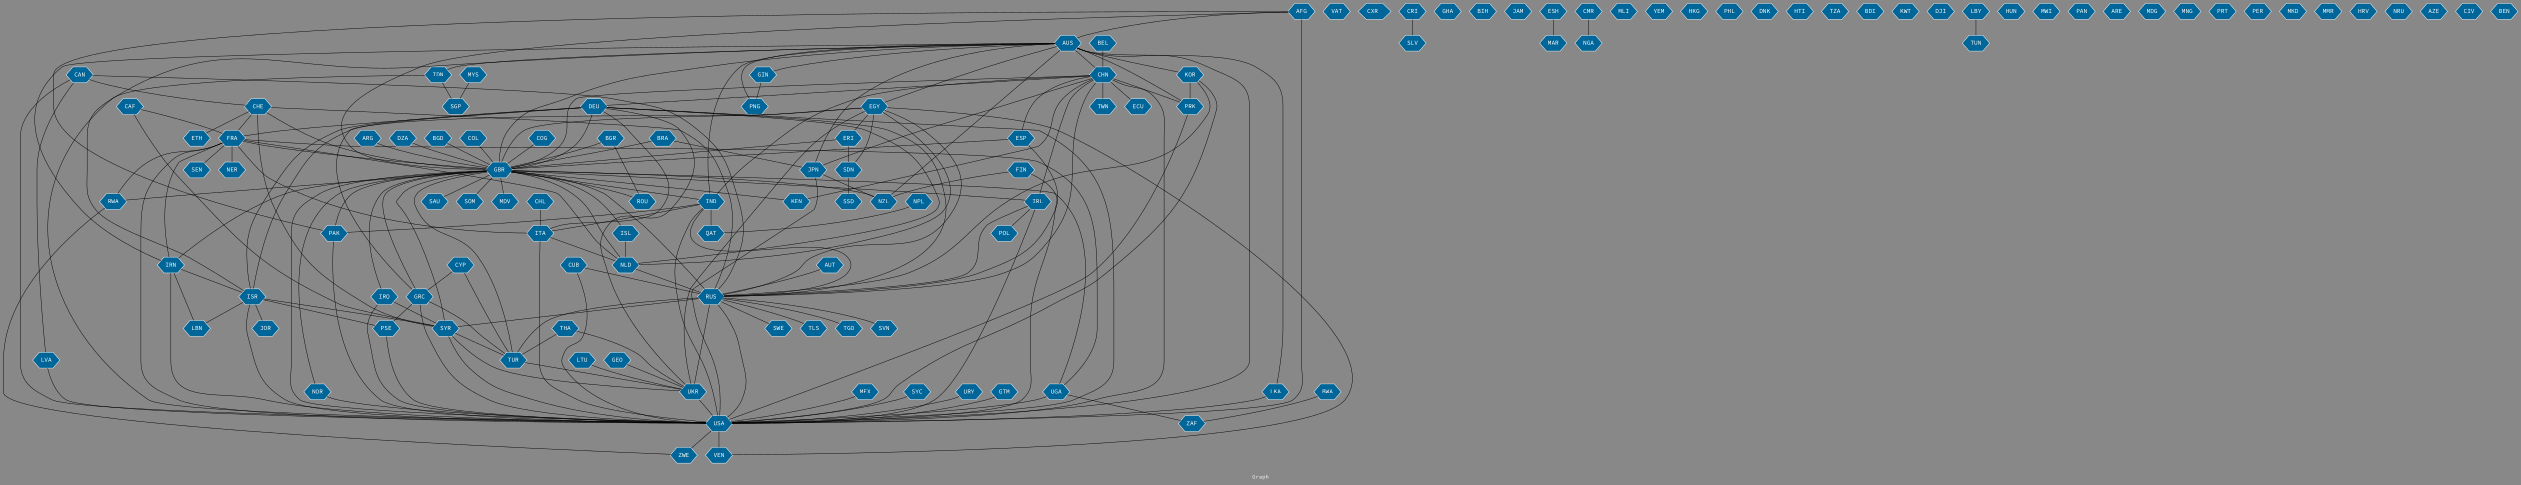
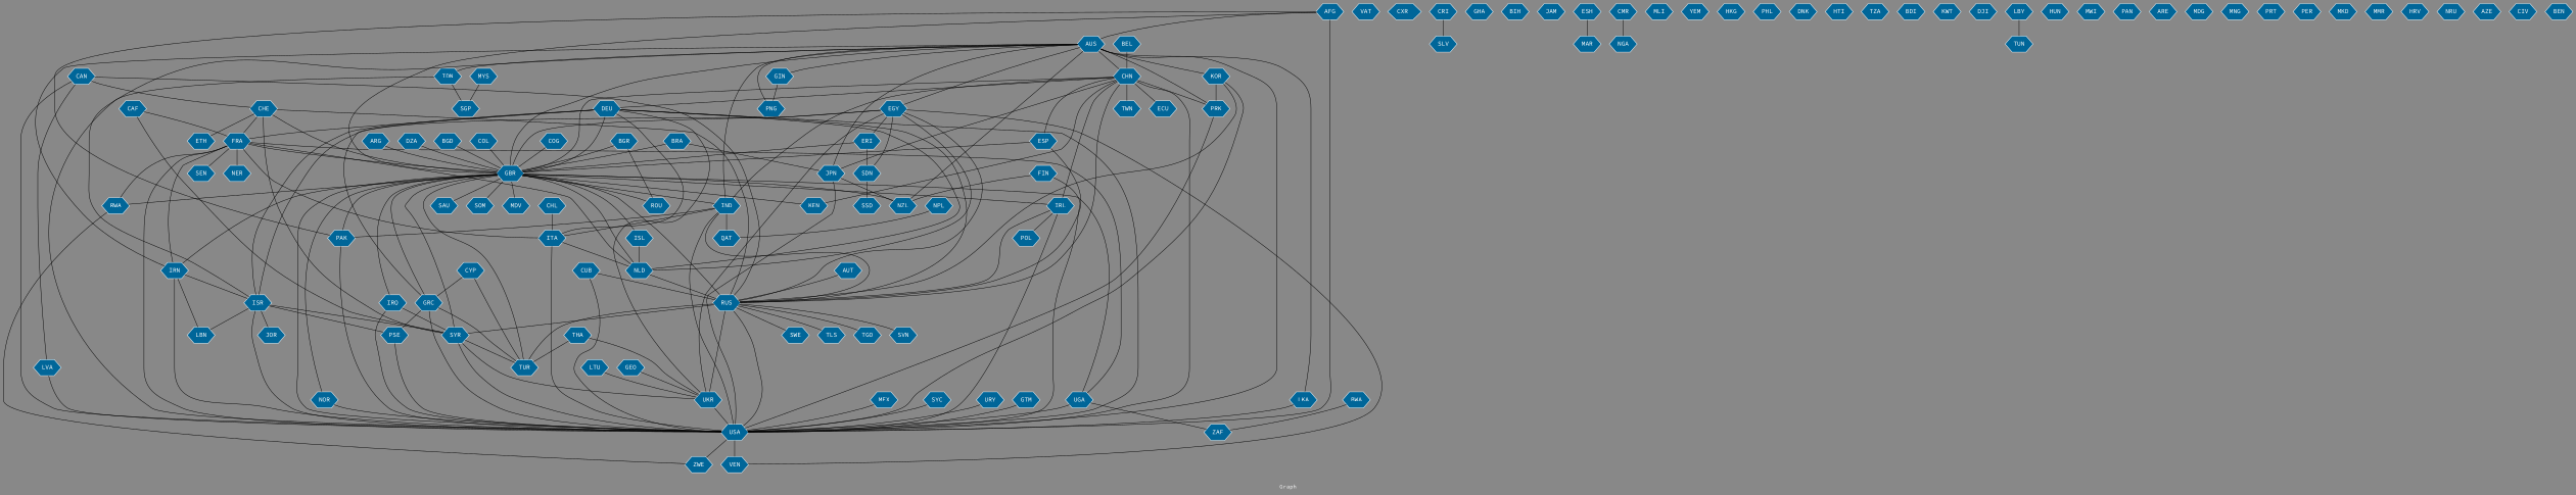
  graph {
    bgcolor="#888888"
    fontcolor=white
    fontname="Source Code Pro"
    fontsize=12
    label="Graph"
    node [color=white fillcolor="#006699" fontcolor=white fontname="Source Code Pro" shape=hexagon style=filled]
    edge [arrowhead=open color=black fontcolor=white fontname="Source Code Pro" fontsize=12 weight=1]
    n1 [label=AFG]
    n2 [label=AUS]
    n3 [label=USA]
    n4 [label=GBR]
    n5 [label=PAK]
    n6 [label=IND]
    n7 [label=IDN]
    n8 [label=PRK]
    n9 [label=EGY]
    n10 [label=KOR]
    n11 [label=CHN]
    n12 [label=ISR]
    n13 [label=LKA]
    n14 [label=JPN]
    n15 [label=NZL]
    n16 [label=IRN]
    n17 [label=GIN]
    n18 [label=PNG]
    n19 [label=VEN]
    n20 [label=ZWE]
    n21 [label=RUS]
    n22 [label=SYR]
    n23 [label=TUR]
    n24 [label=IRL]
    n25 [label=IRQ]
    n26 [label=GRC]
    n27 [label=UGA]
    n28 [label=KEN]
    n29 [label=NOR]
    n30 [label=NLD]
    n31 [label=ISL]
    n32 [label=SAU]
    n33 [label=ROU]
    n34 [label=RWA]
    n35 [label=SOM]
    n36 [label=MDV]
    n37 [label=UKR]
    n38 [label=SWE]
    n39 [label=TLS]
    n40 [label=TGO]
    n41 [label=SVN]
    n42 [label=ITA]
    n43 [label=QAT]
    n44 [label=SGP]
    n45 [label=SDN]
    n46 [label=ERI]
    n47 [label=DEU]
    n48 [label=ESP]
    n49 [label=TWN]
    n50 [label=ECU]
    n51 [label=PSE]
    n52 [label=JOR]
    n53 [label=LBN]
    n54 [label=POL]
    n55 [label=ZAF]
    n56 [label=THA]
    n57 [label=VAT]
    n58 [label=SSD]
    n59 [label=FRA]
    n60 [label=NER]
    n61 [label=SEN]
    n62 [label=COG]
    n63 [label="CXR "]
    n64 [label=CHE]
    n65 [label=ETH]
    n66 [label=SLV]
    n67 [label=CAN]
    n68 [label=LVA]
    n69 [label=AUT]
    n70 [label=GHA]
    n71 [label=ARG]
    n72 [label=BIH]
    n73 [label=MEX]
    n74 [label=JAM]
    n75 [label=MAR]
    n76 [label=BEL]
    n77 [label=BRA]
    n78 [label=NGA]
    n79 [label=ESH]
    n80 [label=MLI]
    n81 [label=CAF]
    n82 [label=DZA]
    n83 [label=YEM]
    n84 [label=LTU]
    n85 [label=BGD]
    n86 [label=FIN]
    n87 [label=CHL]
    n88 [label=GEO]
    n89 [label=NPL]
    n90 [label=SYC]
    n91 [label=HKG]
    n92 [label=PHL]
    n93 [label=DNK]
    n94 [label=CYP]
    n95 [label=HTI]
    n96 [label=CMR]
    n97 [label=TZA]
    n98 [label=CUB]
    n99 [label=BGR]
    n100 [label=BDI]
    n101 [label=COL]
    n102 [label=KWT]
    n103 [label=DJI]
    n104 [label=URY]
    n105 [label=MYS]
    n106 [label=TUN]
    n107 [label=LBY]
    n108 [label=HUN]
    n109 [label=MWI]
    n110 [label=PAN]
    n111 [label=ARE]
    n112 [label=MDG]
    n113 [label=BWA]
    n114 [label=MNG]
    n115 [label=CRI]
    n116 [label=PRT]
    n117 [label=PER]
    n118 [label=MKD]
    n119 [label=GTM]
    n120 [label=MMR]
    n121 [label=HRV]
    n122 [label=NRU]
    n123 [label=AZE]
    n124 [label=CIV]
    n125 [label=BEN]
    n1 -- n2
    n1 -- n3 [weight=13]
    n1 -- n4
    n1 -- n5 [weight=3]
    n2 -- n3 [weight=10]
    n2 -- n4 [weight=2]
    n2 -- n6
    n2 -- n7 [weight=9]
    n2 -- n8 [weight=3]
    n2 -- n9
    n2 -- n10 [weight=2]
    n2 -- n11 [weight=5]
    n2 -- n12 [weight=2]
    n2 -- n13
    n2 -- n14
    n2 -- n15 [weight=2]
    n2 -- n16
    n2 -- n17
    n2 -- n18
    n3 -- n19 [weight=4]
    n3 -- n20 [weight=2]
    n4 -- n3 [weight=16]
    n4 -- n5
    n4 -- n6 [weight=6]
    n4 -- n15
    n4 -- n16 [weight=2]
    n4 -- n21 [weight=3]
    n4 -- n22 [weight=9]
    n4 -- n23
    n4 -- n24 [weight=2]
    n4 -- n25
    n4 -- n26 [weight=3]
    n4 -- n27
    n4 -- n28
    n4 -- n29
    n4 -- n30
    n4 -- n31
    n4 -- n32
    n4 -- n33 [weight=4]
    n4 -- n34
    n4 -- n35
    n4 -- n36
    n5 -- n3 [weight=4]
    n6 -- n3 [weight=4]
    n6 -- n5
    n6 -- n21 [weight=2]
    n6 -- n42 [weight=3]
    n6 -- n43 [weight=5]
    n7 -- n3 [weight=4]
    n7 -- n44
    n8 -- n3 [weight=5]
    n9 -- n4
    n9 -- n12
    n9 -- n19
    n9 -- n21 [weight=2]
    n9 -- n30
    n9 -- n37
    n9 -- n45 [weight=3]
    n9 -- n46 [weight=3]
    n10 -- n3
    n10 -- n8
    n10 -- n21
    n11 -- n3 [weight=15]
    n11 -- n4 [weight=4]
    n11 -- n6 [weight=5]
    n11 -- n8 [weight=4]
    n11 -- n14 [weight=2]
    n11 -- n21
    n11 -- n24
    n11 -- n28
    n11 -- n47
    n11 -- n48
    n11 -- n49 [weight=2]
    n11 -- n50 [weight=2]
    n12 -- n3 [weight=7]
    n12 -- n22
    n12 -- n51 [weight=7]
    n12 -- n52 [weight=3]
    n12 -- n53
    n13 -- n3 [weight=2]
    n14 -- n3 [weight=2]
    n14 -- n15
    n16 -- n3 [weight=7]
    n16 -- n12
    n16 -- n53 [weight=2]
    n17 -- n18 [weight=3]
    n21 -- n3 [weight=23]
    n21 -- n22 [weight=3]
    n21 -- n23 [weight=3]
    n21 -- n37 [weight=62]
    n21 -- n38
    n21 -- n39
    n21 -- n40
    n21 -- n41
    n22 -- n3 [weight=5]
    n22 -- n23
    n22 -- n37 [weight=2]
-   n23 -- n37 [weight=2]
    n24 -- n3
    n24 -- n21 [weight=2]
    n24 -- n54
    n25 -- n3
    n25 -- n22
    n26 -- n3
    n26 -- n23
    n26 -- n51 [weight=2]
    n27 -- n3 [weight=4]
    n27 -- n55
    n29 -- n3 [weight=2]
    n30 -- n21
    n31 -- n30
    n34 -- n20
    n37 -- n3 [weight=24]
    n42 -- n3 [weight=4]
    n42 -- n30
    n45 -- n58 [weight=6]
    n46 -- n4
    n46 -- n45 [weight=3]
    n47 -- n3 [weight=2]
    n47 -- n4 [weight=17]
    n47 -- n12
    n47 -- n21
    n47 -- n26
    n47 -- n30 [weight=2]
    n47 -- n37 [weight=3]
    n47 -- n42
    n47 -- n59 [weight=3]
    n48 -- n4
    n48 -- n21
    n51 -- n3 [weight=2]
    n56 -- n23
    n56 -- n37
    n59 -- n3 [weight=8]
    n59 -- n4 [weight=5]
    n59 -- n16
    n59 -- n27
    n59 -- n30 [weight=2]
    n59 -- n34 [weight=4]
    n59 -- n42
    n59 -- n60 [weight=3]
    n59 -- n61
    n62 -- n4 [weight=2]
    n64 -- n4
    n64 -- n21
    n64 -- n22 [weight=6]
    n64 -- n59
    n64 -- n65 [weight=5]
    n67 -- n3 [weight=5]
    n67 -- n21 [weight=3]
    n67 -- n64
    n67 -- n68
    n68 -- n3
    n69 -- n21 [weight=3]
    n71 -- n4 [weight=2]
    n73 -- n3 [weight=11]
    n76 -- n11 [weight=2]
    n77 -- n4 [weight=2]
    n77 -- n14
    n79 -- n75
    n81 -- n22 [weight=2]
    n81 -- n59
    n82 -- n4 [weight=2]
    n84 -- n37
    n85 -- n4
    n86 -- n3
    n86 -- n15
    n87 -- n42
    n88 -- n37
    n89 -- n43
    n90 -- n3
    n94 -- n23
    n94 -- n26
    n96 -- n78
    n98 -- n3
    n98 -- n21 [weight=2]
    n99 -- n4
    n99 -- n33
    n101 -- n4
    n104 -- n3
    n105 -- n44
    n107 -- n106
    n113 -- n55
    n115 -- n66
    n119 -- n3
  }
